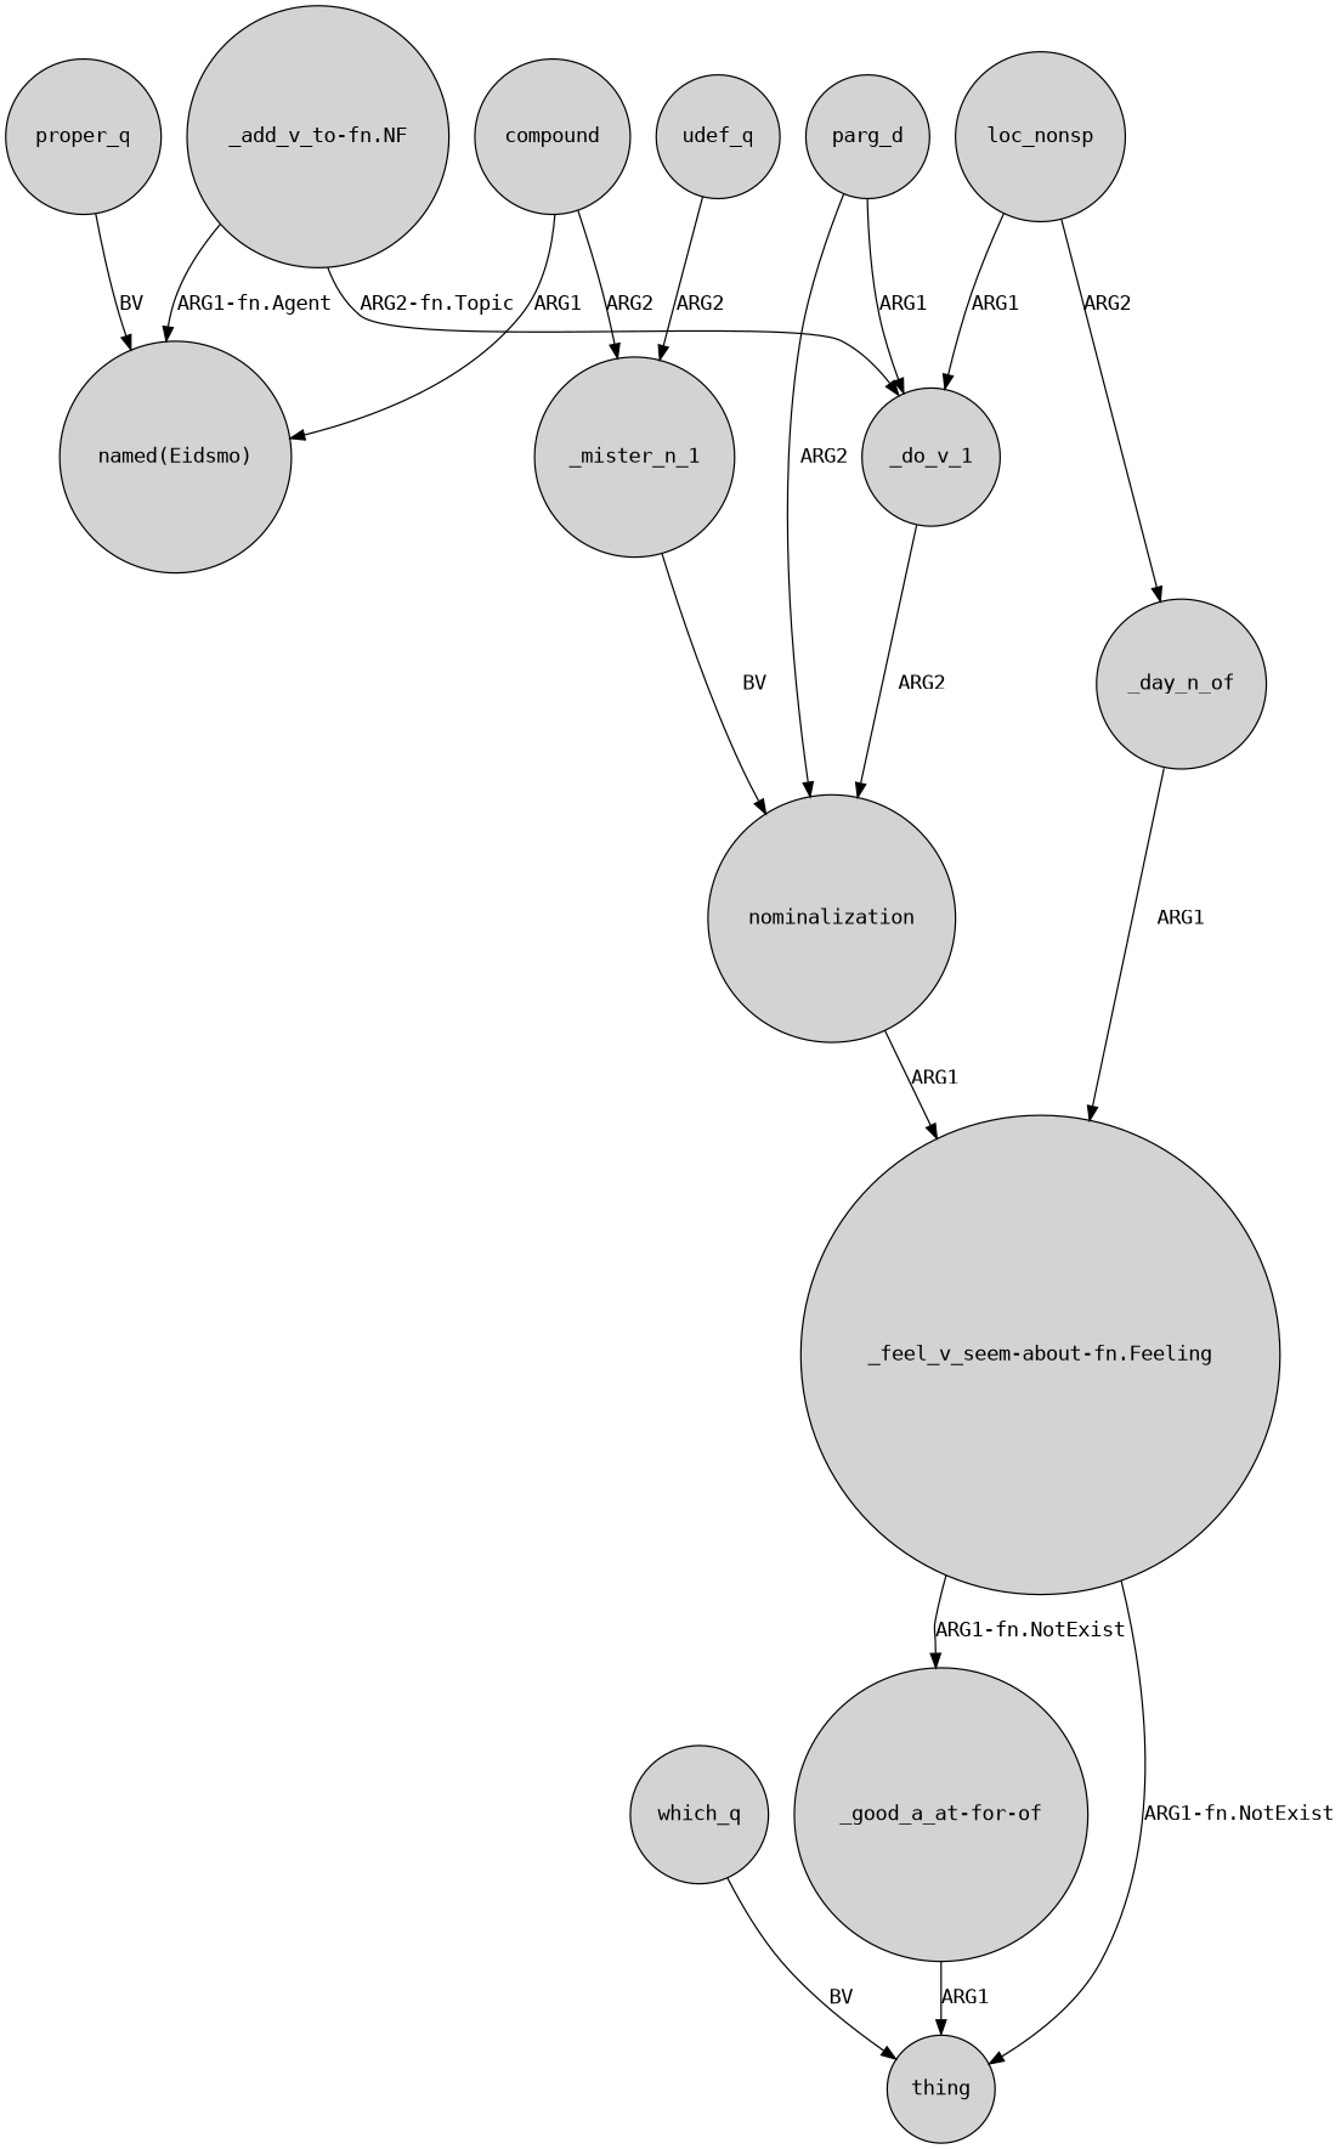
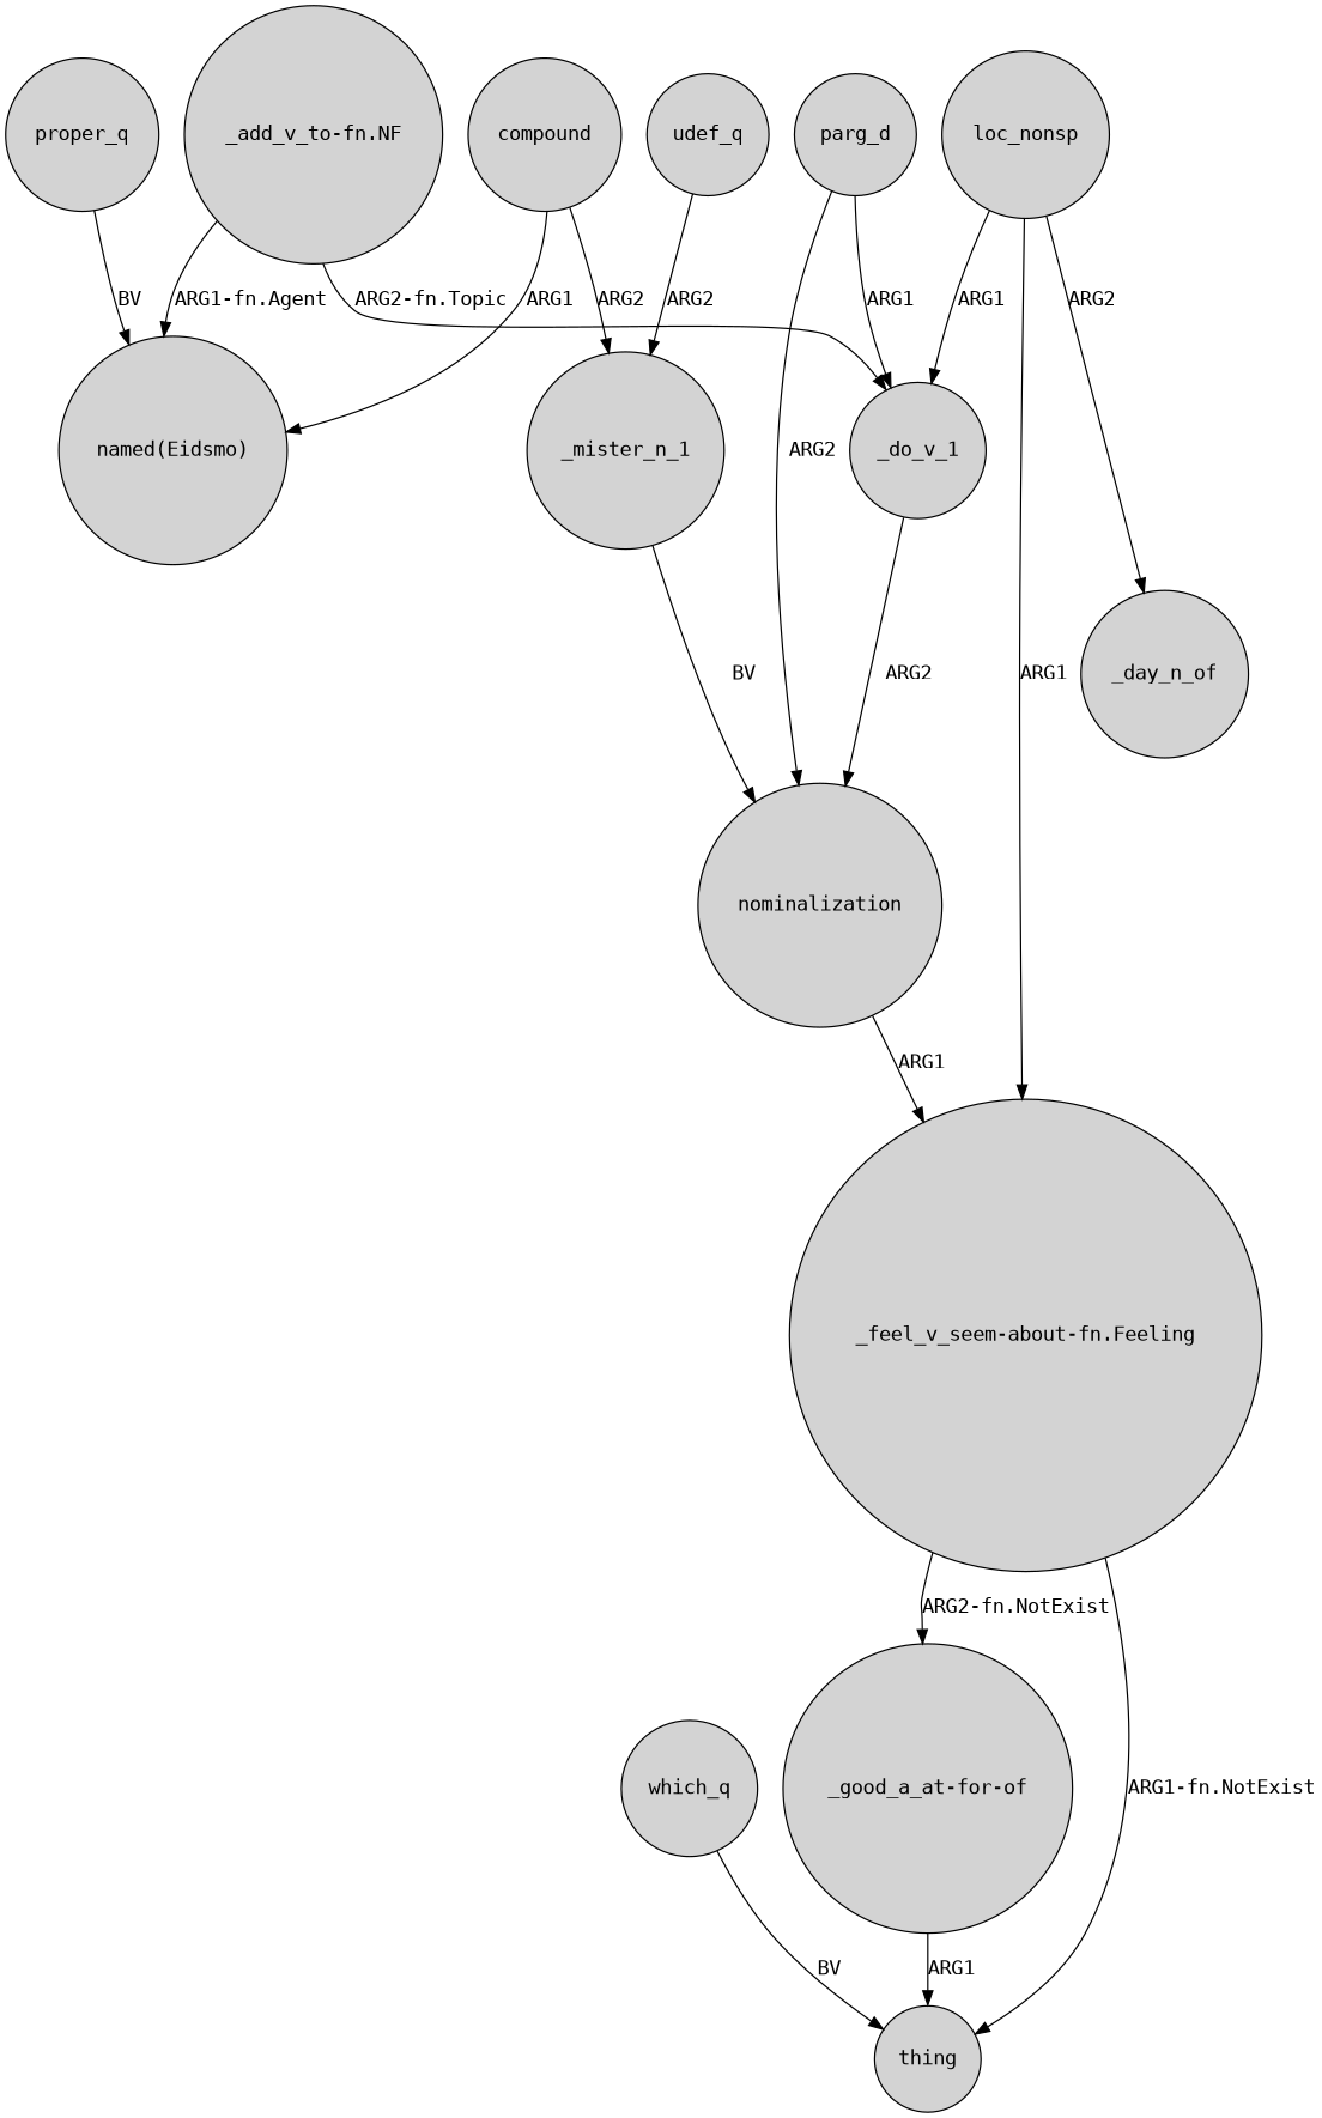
  digraph {
    fontname="DejaVu Sans Mono"
    node [fontname="DejaVu Sans Mono" shape=circle style=filled]
    edge [fontname="DejaVu Sans Mono"]
    "_feel_v_seem-about-fn.Feeling"
    "_good_a_at-for-of"
    thing
    compound
    "named(Eidsmo)"
    _mister_n_1
    nominalization
    parg_d
    _do_v_1
    loc_nonsp
    _day_n_of
    proper_q
    "_add_v_to-fn.NF"
    udef_q
    which_q
-   "_feel_v_seem-about-fn.Feeling" -> "_good_a_at-for-of" [label="ARG1-fn.NotExist"]
+   "_feel_v_seem-about-fn.Feeling" -> "_good_a_at-for-of" [label="ARG2-fn.NotExist"]
    "_feel_v_seem-about-fn.Feeling" -> thing [label="ARG1-fn.NotExist"]
    "_good_a_at-for-of" -> thing [label=ARG1]
    compound -> "named(Eidsmo)" [label=ARG1]
    compound -> _mister_n_1 [label=ARG2]
    _mister_n_1 -> nominalization [label=BV]
    nominalization -> "_feel_v_seem-about-fn.Feeling" [label=ARG1]
    parg_d -> nominalization [label=ARG2]
    parg_d -> _do_v_1 [label=ARG1]
    _do_v_1 -> nominalization [label=ARG2]
-   _day_n_of -> "_feel_v_seem-about-fn.Feeling" [label=ARG1]
+   loc_nonsp -> "_feel_v_seem-about-fn.Feeling" [label=ARG1]
    loc_nonsp -> _do_v_1 [label=ARG1]
    loc_nonsp -> _day_n_of [label=ARG2]
    proper_q -> "named(Eidsmo)" [label=BV]
    "_add_v_to-fn.NF" -> "named(Eidsmo)" [label="ARG1-fn.Agent"]
    "_add_v_to-fn.NF" -> _do_v_1 [label="ARG2-fn.Topic"]
    udef_q -> _mister_n_1 [label=ARG2]
    which_q -> thing [label=BV]
  }
